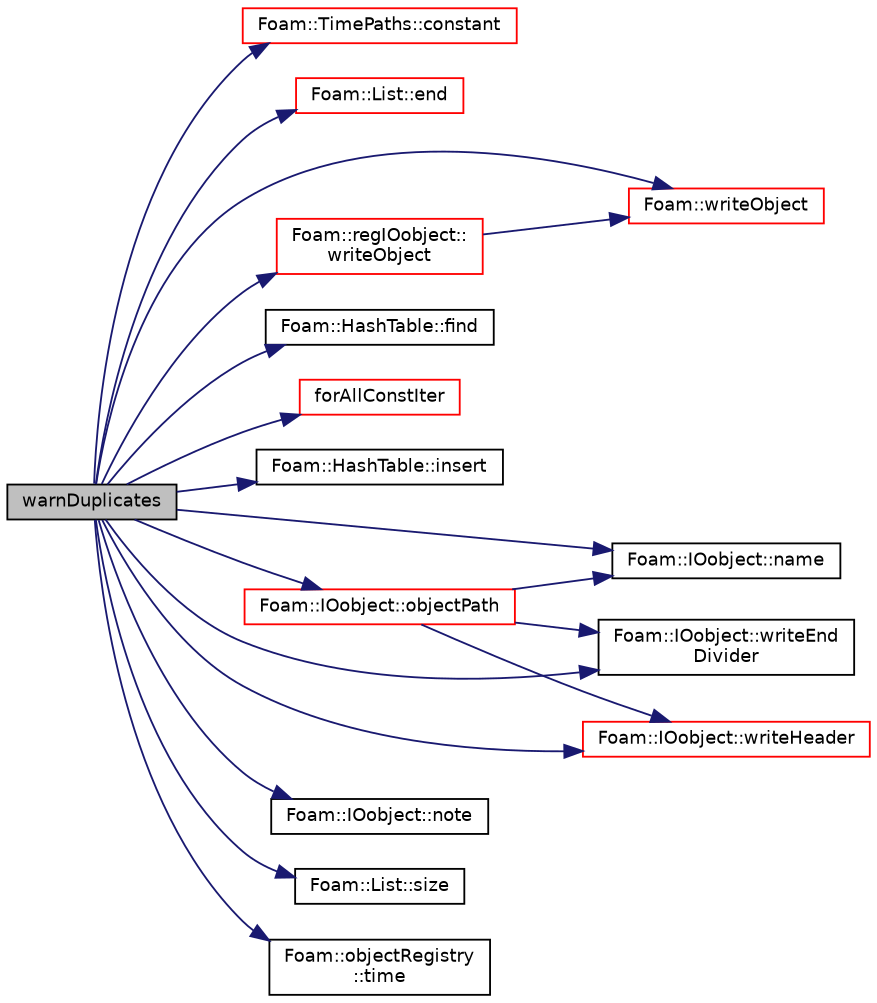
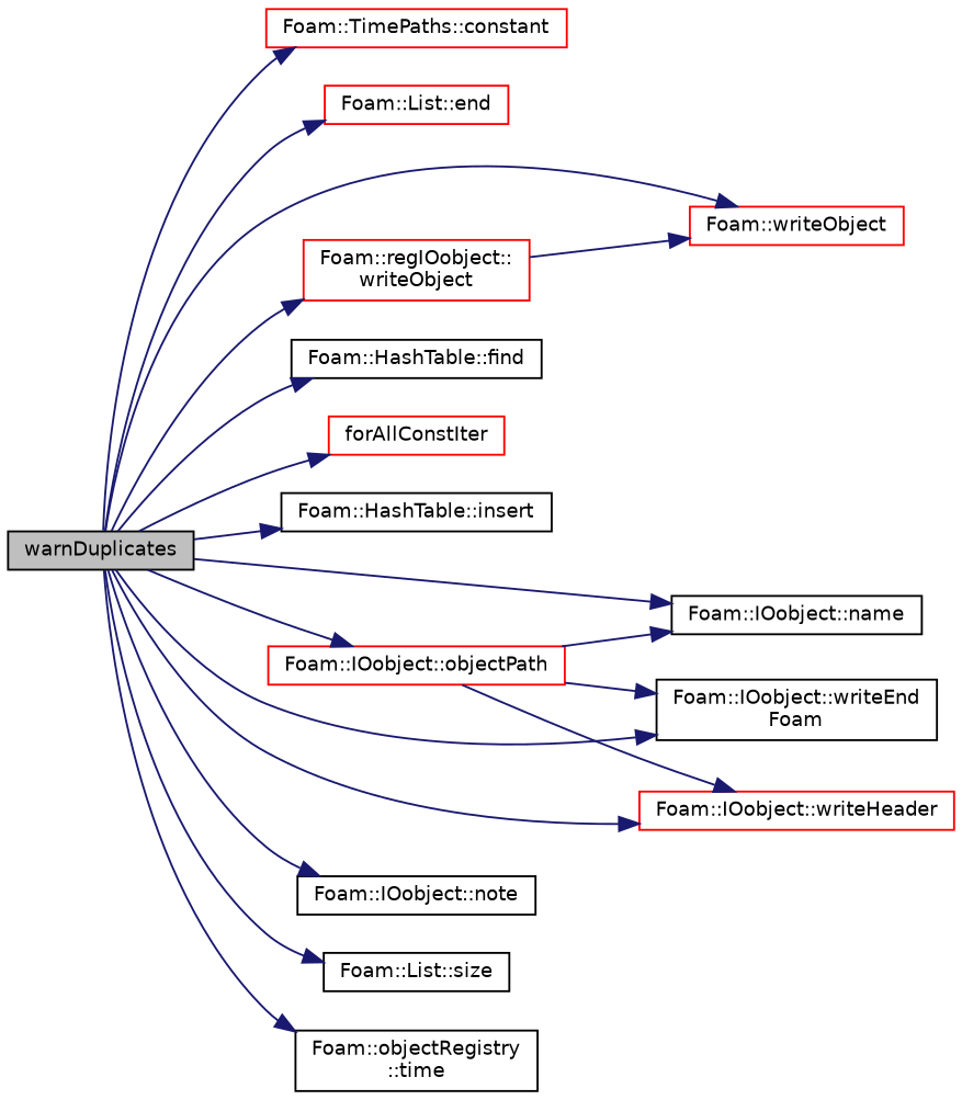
  digraph {
    rankdir=LR
    node [color=black fontname=Helvetica fontsize=10 shape=record]
    edge [color=midnightblue fontname=Helvetica fontsize=10 labelfontname=Helvetica labelfontsize=10 style=solid]
    n1 [fillcolor=grey75 fontcolor=black height=0.2 label=warnDuplicates style=filled width=0.4]
    n2 [color=red height=0.2 label="Foam::TimePaths::constant" width=0.4]
    n3 [color=red height=0.2 label="Foam::List::end" width=0.4]
    n4 [color=red height=0.2 label="Foam::writeObject" width=0.4]
    n5 [height=0.2 label="Foam::HashTable::find" width=0.4]
    n6 [color=red height=0.2 label=forAllConstIter width=0.4]
    n7 [height=0.2 label="Foam::HashTable::insert" width=0.4]
    n8 [height=0.2 label="Foam::IOobject::name" width=0.4]
    n9 [height=0.2 label="Foam::IOobject::note" width=0.4]
    n10 [color=red height=0.2 label="Foam::IOobject::objectPath" width=0.4]
-   n11 [height=0.2 label="Foam::IOobject::writeEnd\lDivider" width=0.4]
+   n11 [height=0.2 label="Foam::IOobject::writeEnd\lFoam" width=0.4]
    n12 [color=red height=0.2 label="Foam::IOobject::writeHeader" width=0.4]
    n13 [height=0.2 label="Foam::List::size" width=0.4]
    n14 [height=0.2 label="Foam::objectRegistry\l::time" width=0.4]
    n15 [color=red height=0.2 label="Foam::regIOobject::\lwriteObject" width=0.4]
    n1 -> n2
    n1 -> n3
    n1 -> n4
    n1 -> n5
    n1 -> n6
    n1 -> n7
    n1 -> n8
    n1 -> n9
    n1 -> n10
    n1 -> n11
    n1 -> n12
    n1 -> n13
    n1 -> n14
    n1 -> n15
    n10 -> n8
    n10 -> n11
    n10 -> n12
    n15 -> n4
  }
